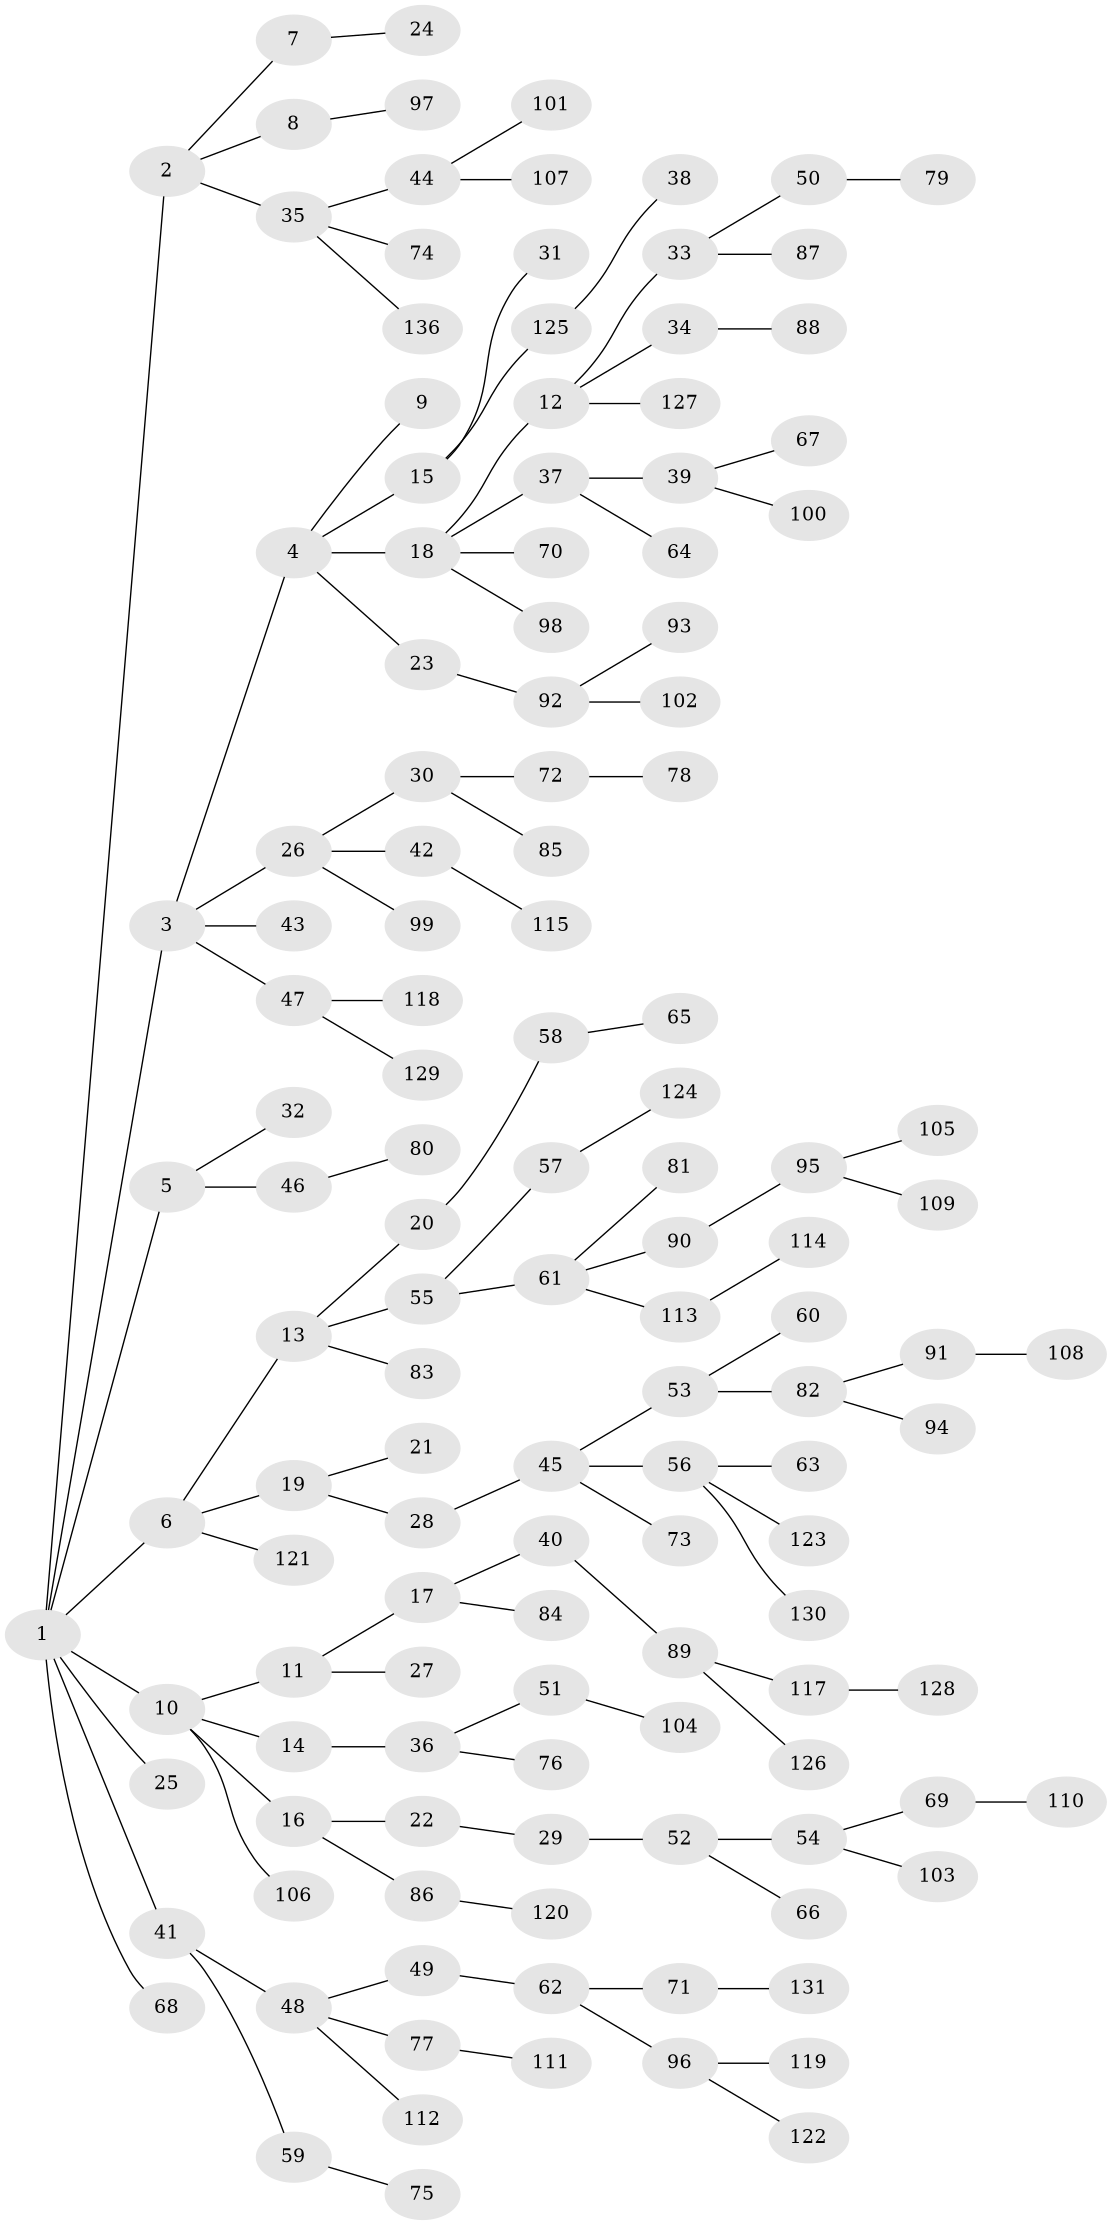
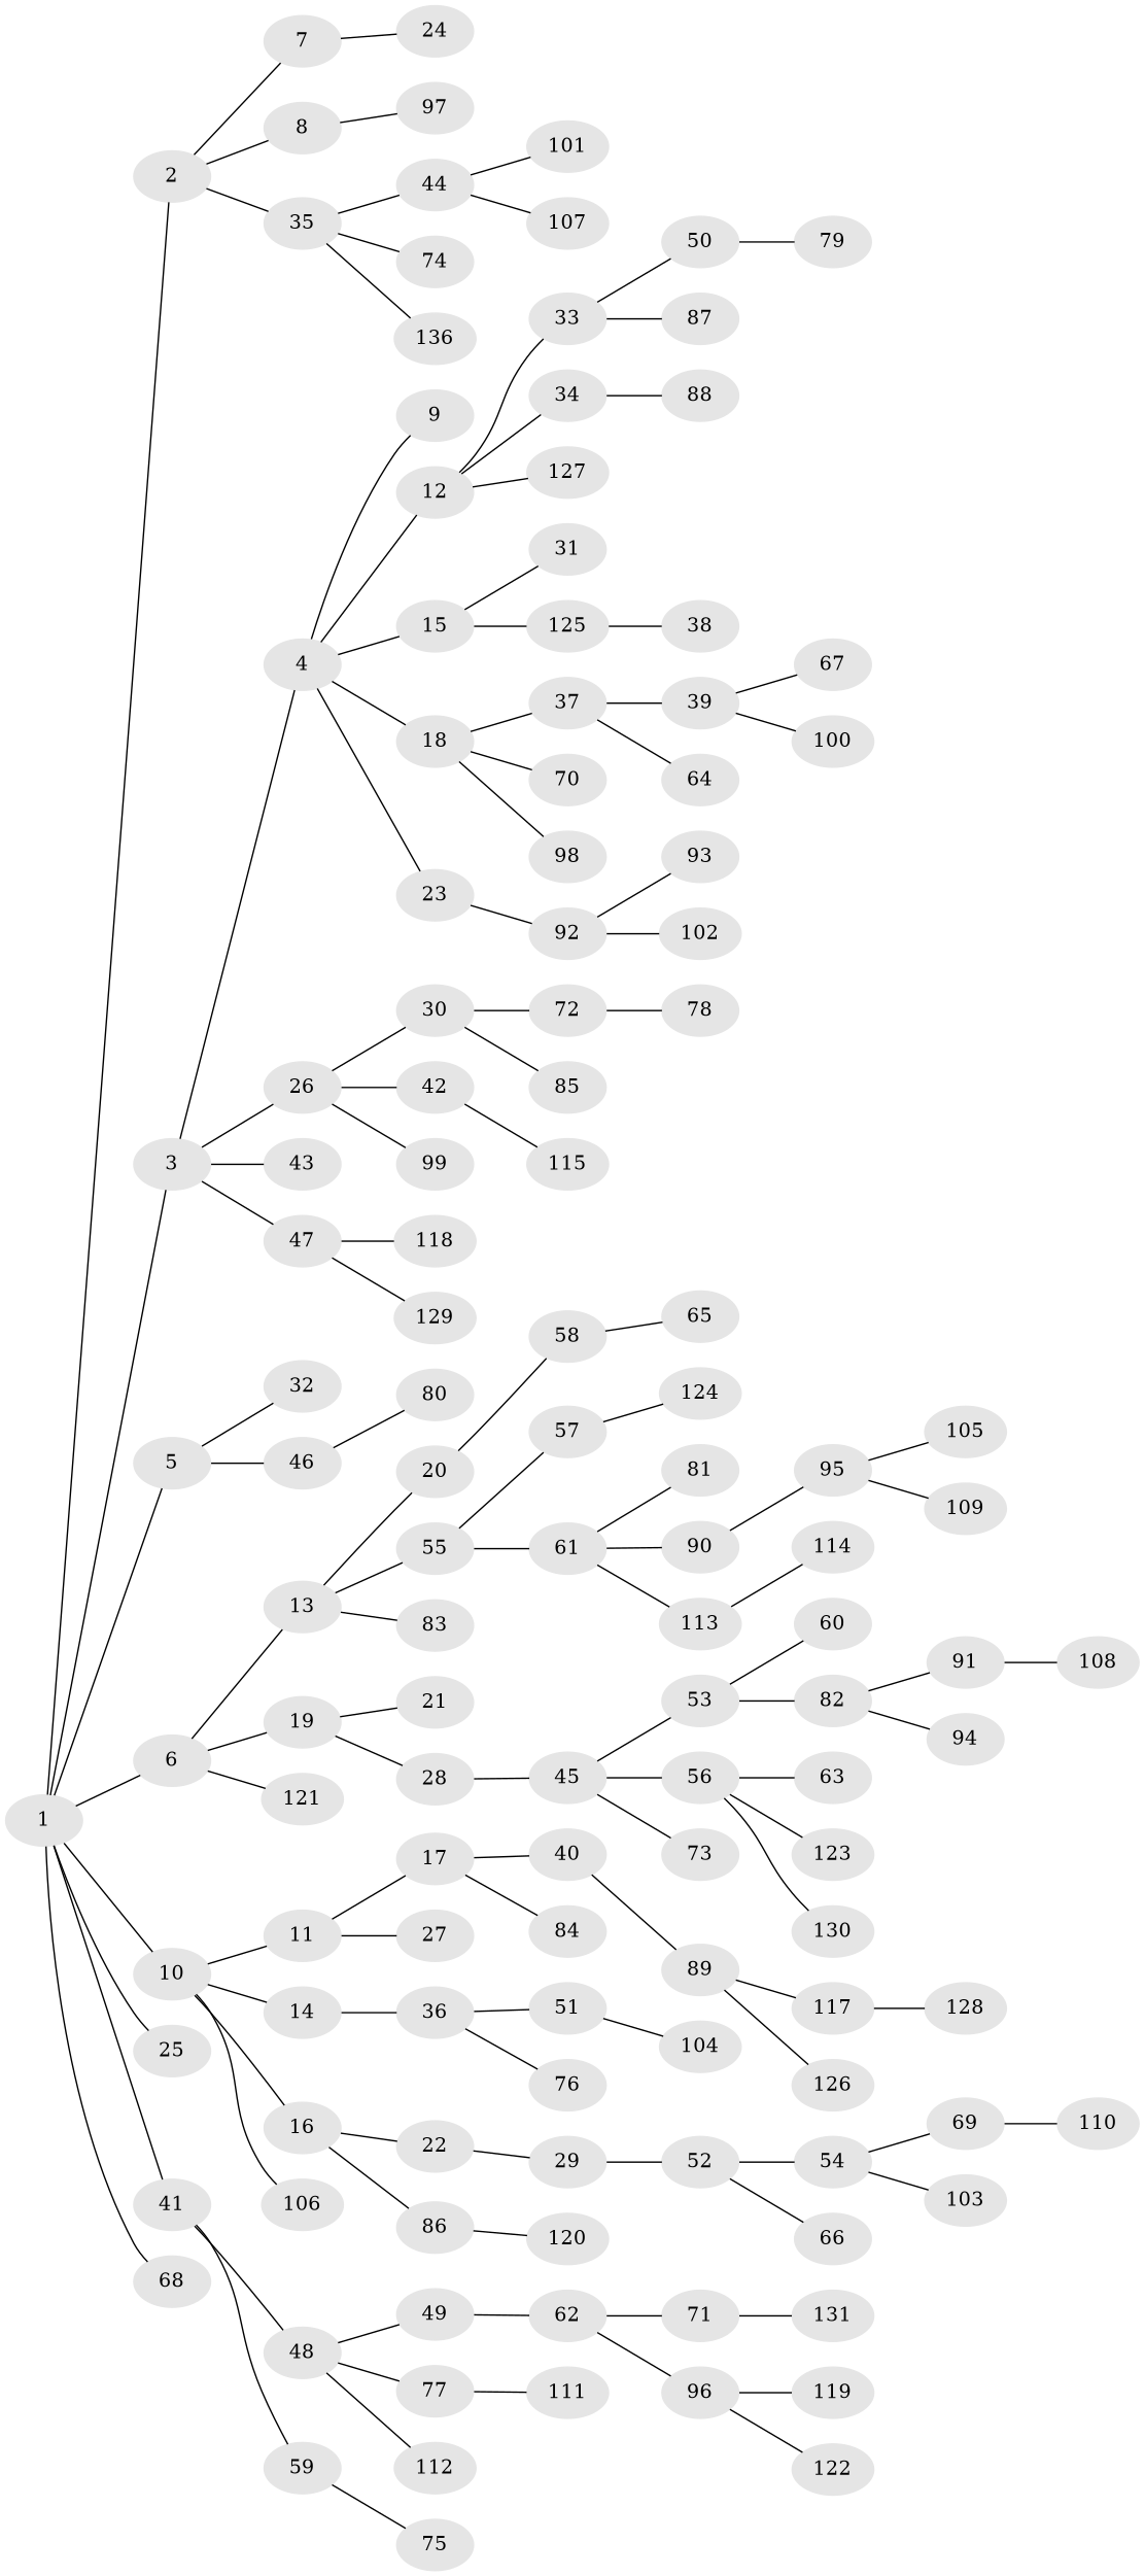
  graph {
    rankdir=LR
    node [color=gray90 style=filled]
    1
    2
    3
    5
    6
    10
    25
    41
    68
    7
    8
    35
    4
    26
    43
    47
    32
    46
    13
    19
    121
    11
    14
    16
    106
    48
    59
    24
    97
    44
    74
    n32 [label=136]
    9
    12
    15
    18
    23
    30
    42
    99
    118
    129
    33
    34
    127
    31
    125
    37
    70
    98
    92
    80
    20
    55
    83
    21
    28
    17
    27
    36
    22
    86
    40
    84
    50
    87
    88
    58
    57
    61
    51
    76
    38
    29
    120
    89
    39
    64
    45
    65
    52
    93
    102
    72
    85
    115
    53
    56
    73
    54
    66
    78
    79
    101
    107
    104
    67
    100
    117
    126
    49
    77
    112
    75
    60
    82
    63
    123
    130
    62
    111
    71
    96
    69
    103
    91
    94
    110
    124
    81
    90
    113
    95
    114
    131
    119
    122
    108
    128
    105
    109
    1 -- 2
    1 -- 3
    1 -- 5
    1 -- 6
    1 -- 10
    1 -- 25
    1 -- 41
    1 -- 68
    2 -- 7
    2 -- 8
    2 -- 35
    3 -- 4
    3 -- 26
    3 -- 43
    3 -- 47
    5 -- 32
    5 -- 46
    6 -- 13
    6 -- 19
    6 -- 121
    10 -- 11
    10 -- 14
    10 -- 16
    10 -- 106
    41 -- 48
    41 -- 59
    7 -- 24
    8 -- 97
    35 -- 44
    35 -- 74
    35 -- n32
    4 -- 9
-   18 -- 12
+   4 -- 12
    4 -- 15
    4 -- 18
    4 -- 23
    26 -- 30
    26 -- 42
    26 -- 99
    47 -- 118
    47 -- 129
    46 -- 80
    13 -- 20
    13 -- 55
    13 -- 83
    19 -- 21
    19 -- 28
    11 -- 17
    11 -- 27
    14 -- 36
    16 -- 22
    16 -- 86
    48 -- 49
    48 -- 77
    48 -- 112
    59 -- 75
    44 -- 101
    44 -- 107
    12 -- 33
    12 -- 34
    12 -- 127
    15 -- 31
    15 -- 125
    18 -- 37
    18 -- 70
    18 -- 98
    23 -- 92
    30 -- 72
    30 -- 85
    42 -- 115
    33 -- 50
    33 -- 87
    34 -- 88
    125 -- 38
    37 -- 39
    37 -- 64
    92 -- 93
    92 -- 102
    20 -- 58
    55 -- 57
    55 -- 61
    28 -- 45
    17 -- 40
    17 -- 84
    36 -- 51
    36 -- 76
    22 -- 29
    86 -- 120
    40 -- 89
    50 -- 79
    58 -- 65
    57 -- 124
    61 -- 81
    61 -- 90
    61 -- 113
    51 -- 104
    29 -- 52
    89 -- 117
    89 -- 126
    39 -- 67
    39 -- 100
    45 -- 53
    45 -- 56
    45 -- 73
    52 -- 54
    52 -- 66
    72 -- 78
    53 -- 60
    53 -- 82
    56 -- 63
    56 -- 123
    56 -- 130
    54 -- 69
    54 -- 103
    117 -- 128
    49 -- 62
    77 -- 111
    82 -- 91
    82 -- 94
    62 -- 71
    62 -- 96
    71 -- 131
    96 -- 119
    96 -- 122
    69 -- 110
    91 -- 108
    90 -- 95
    113 -- 114
    95 -- 105
    95 -- 109
  }
